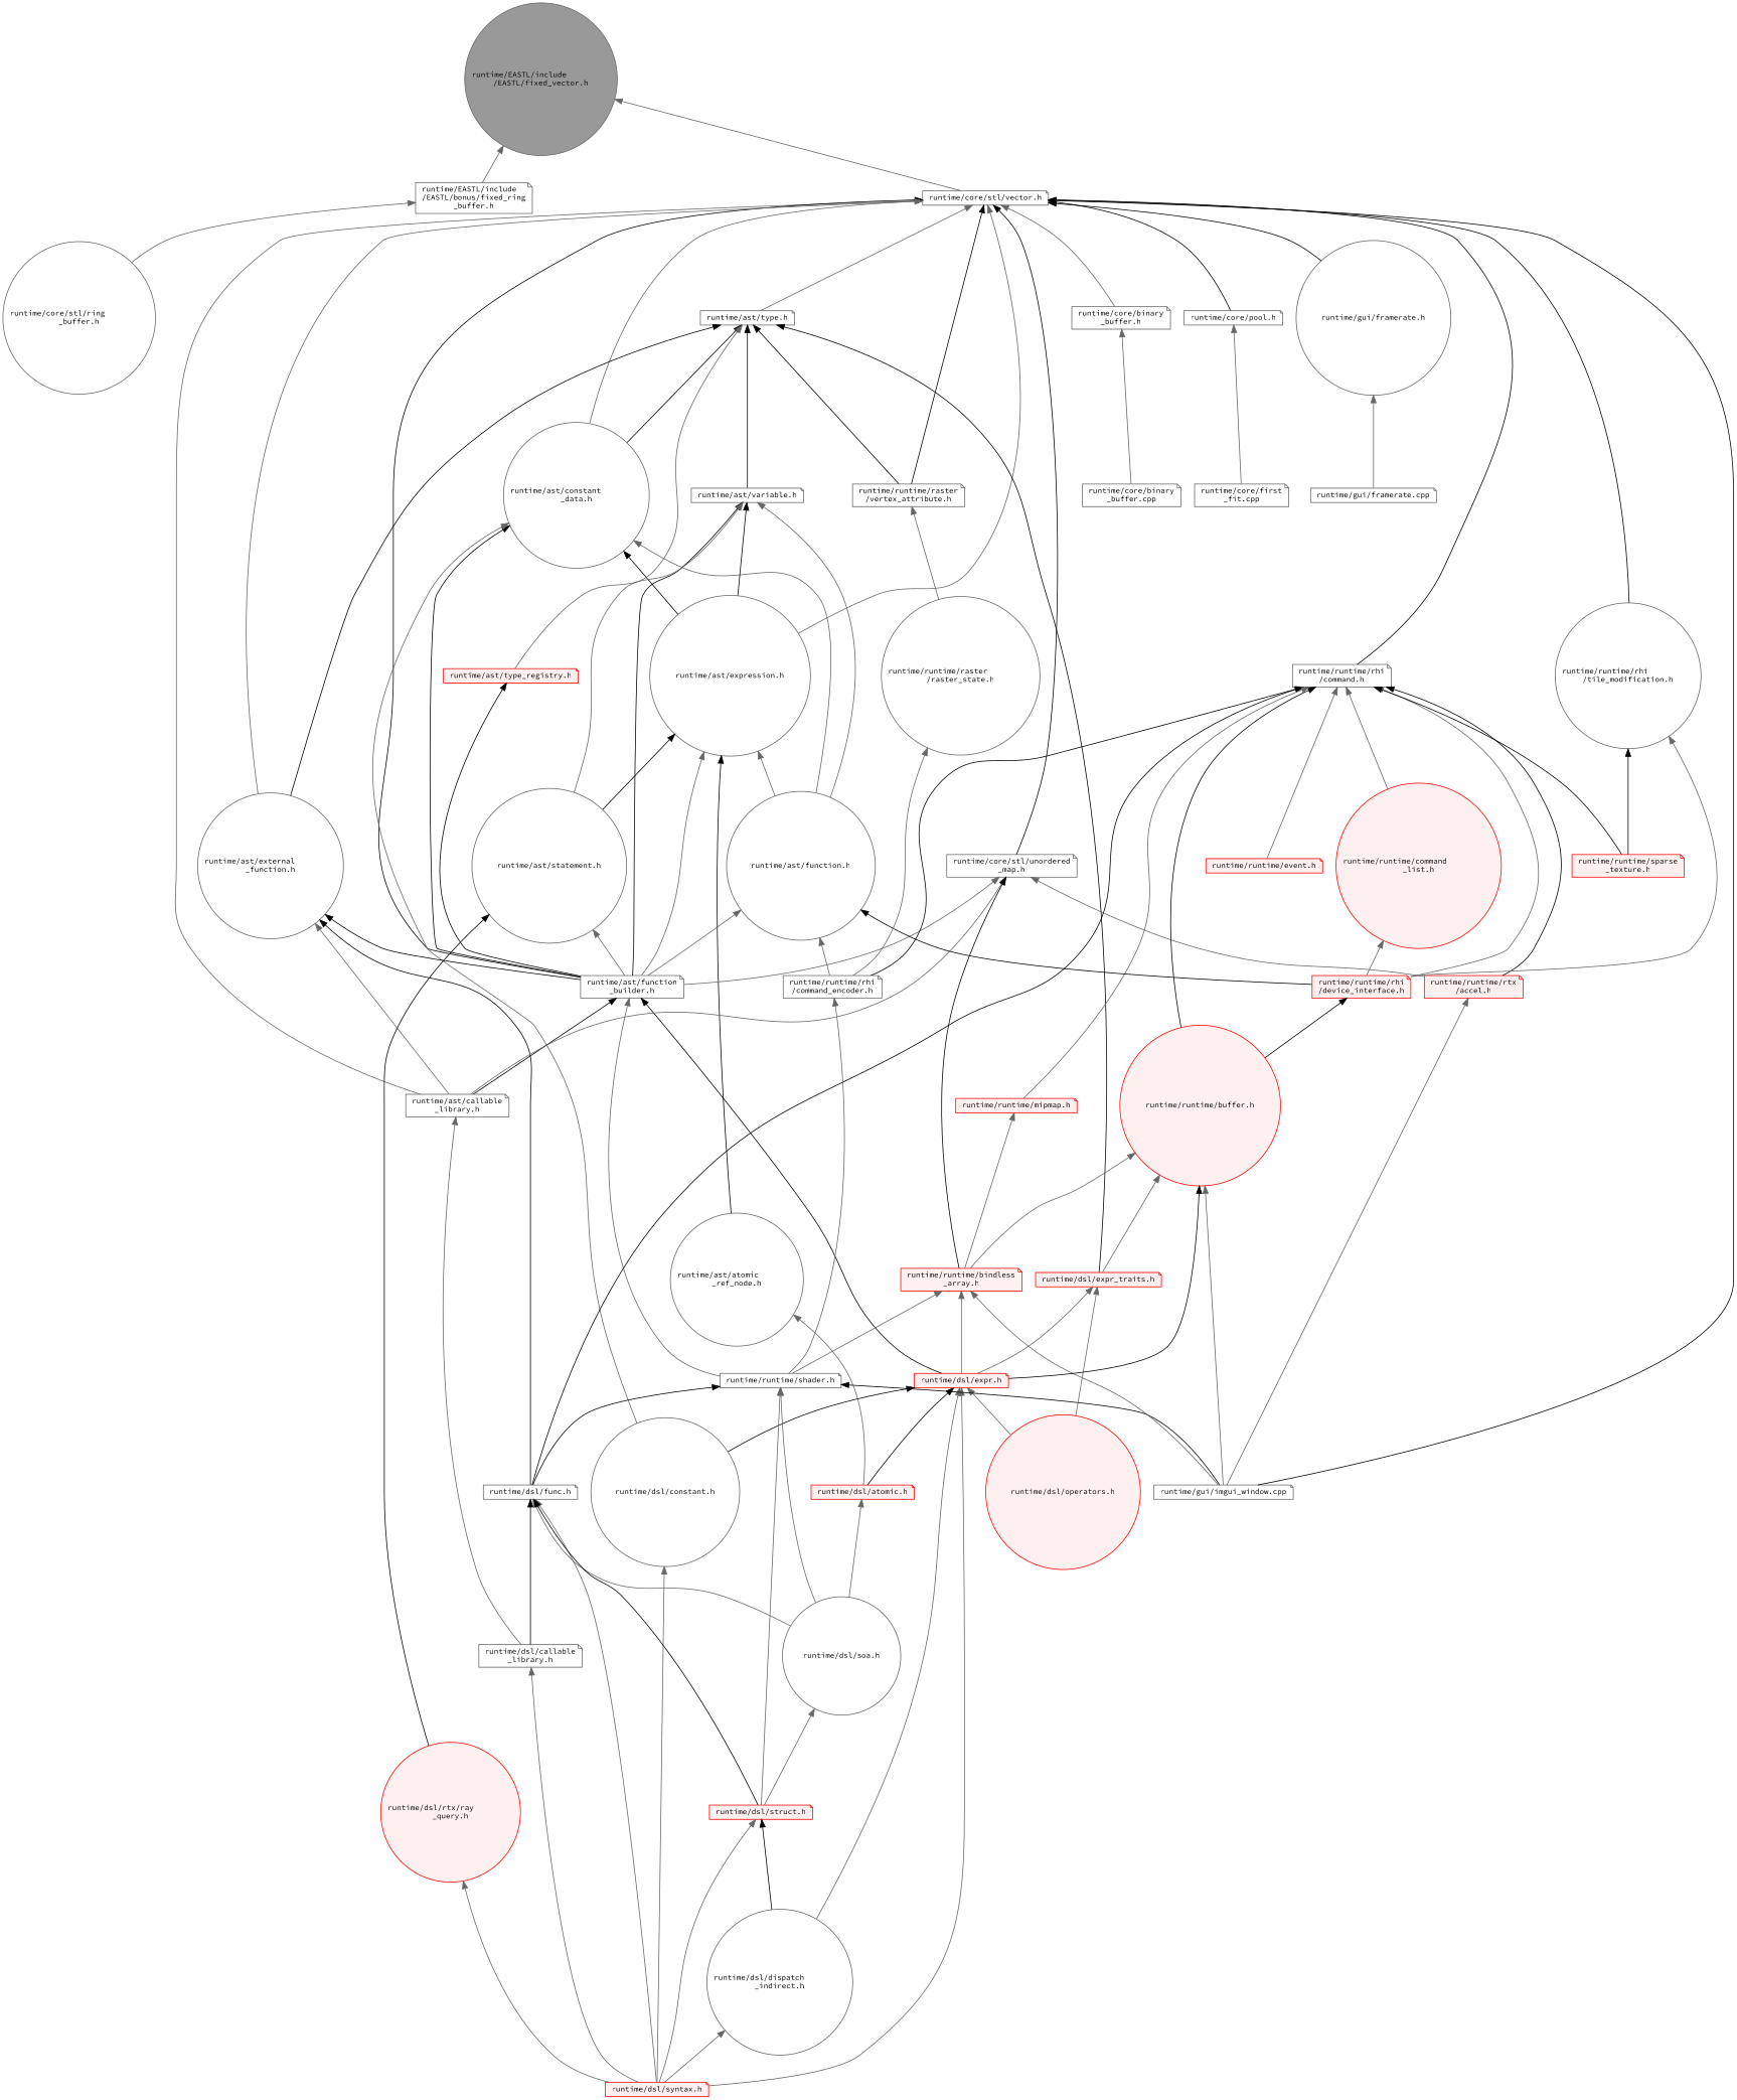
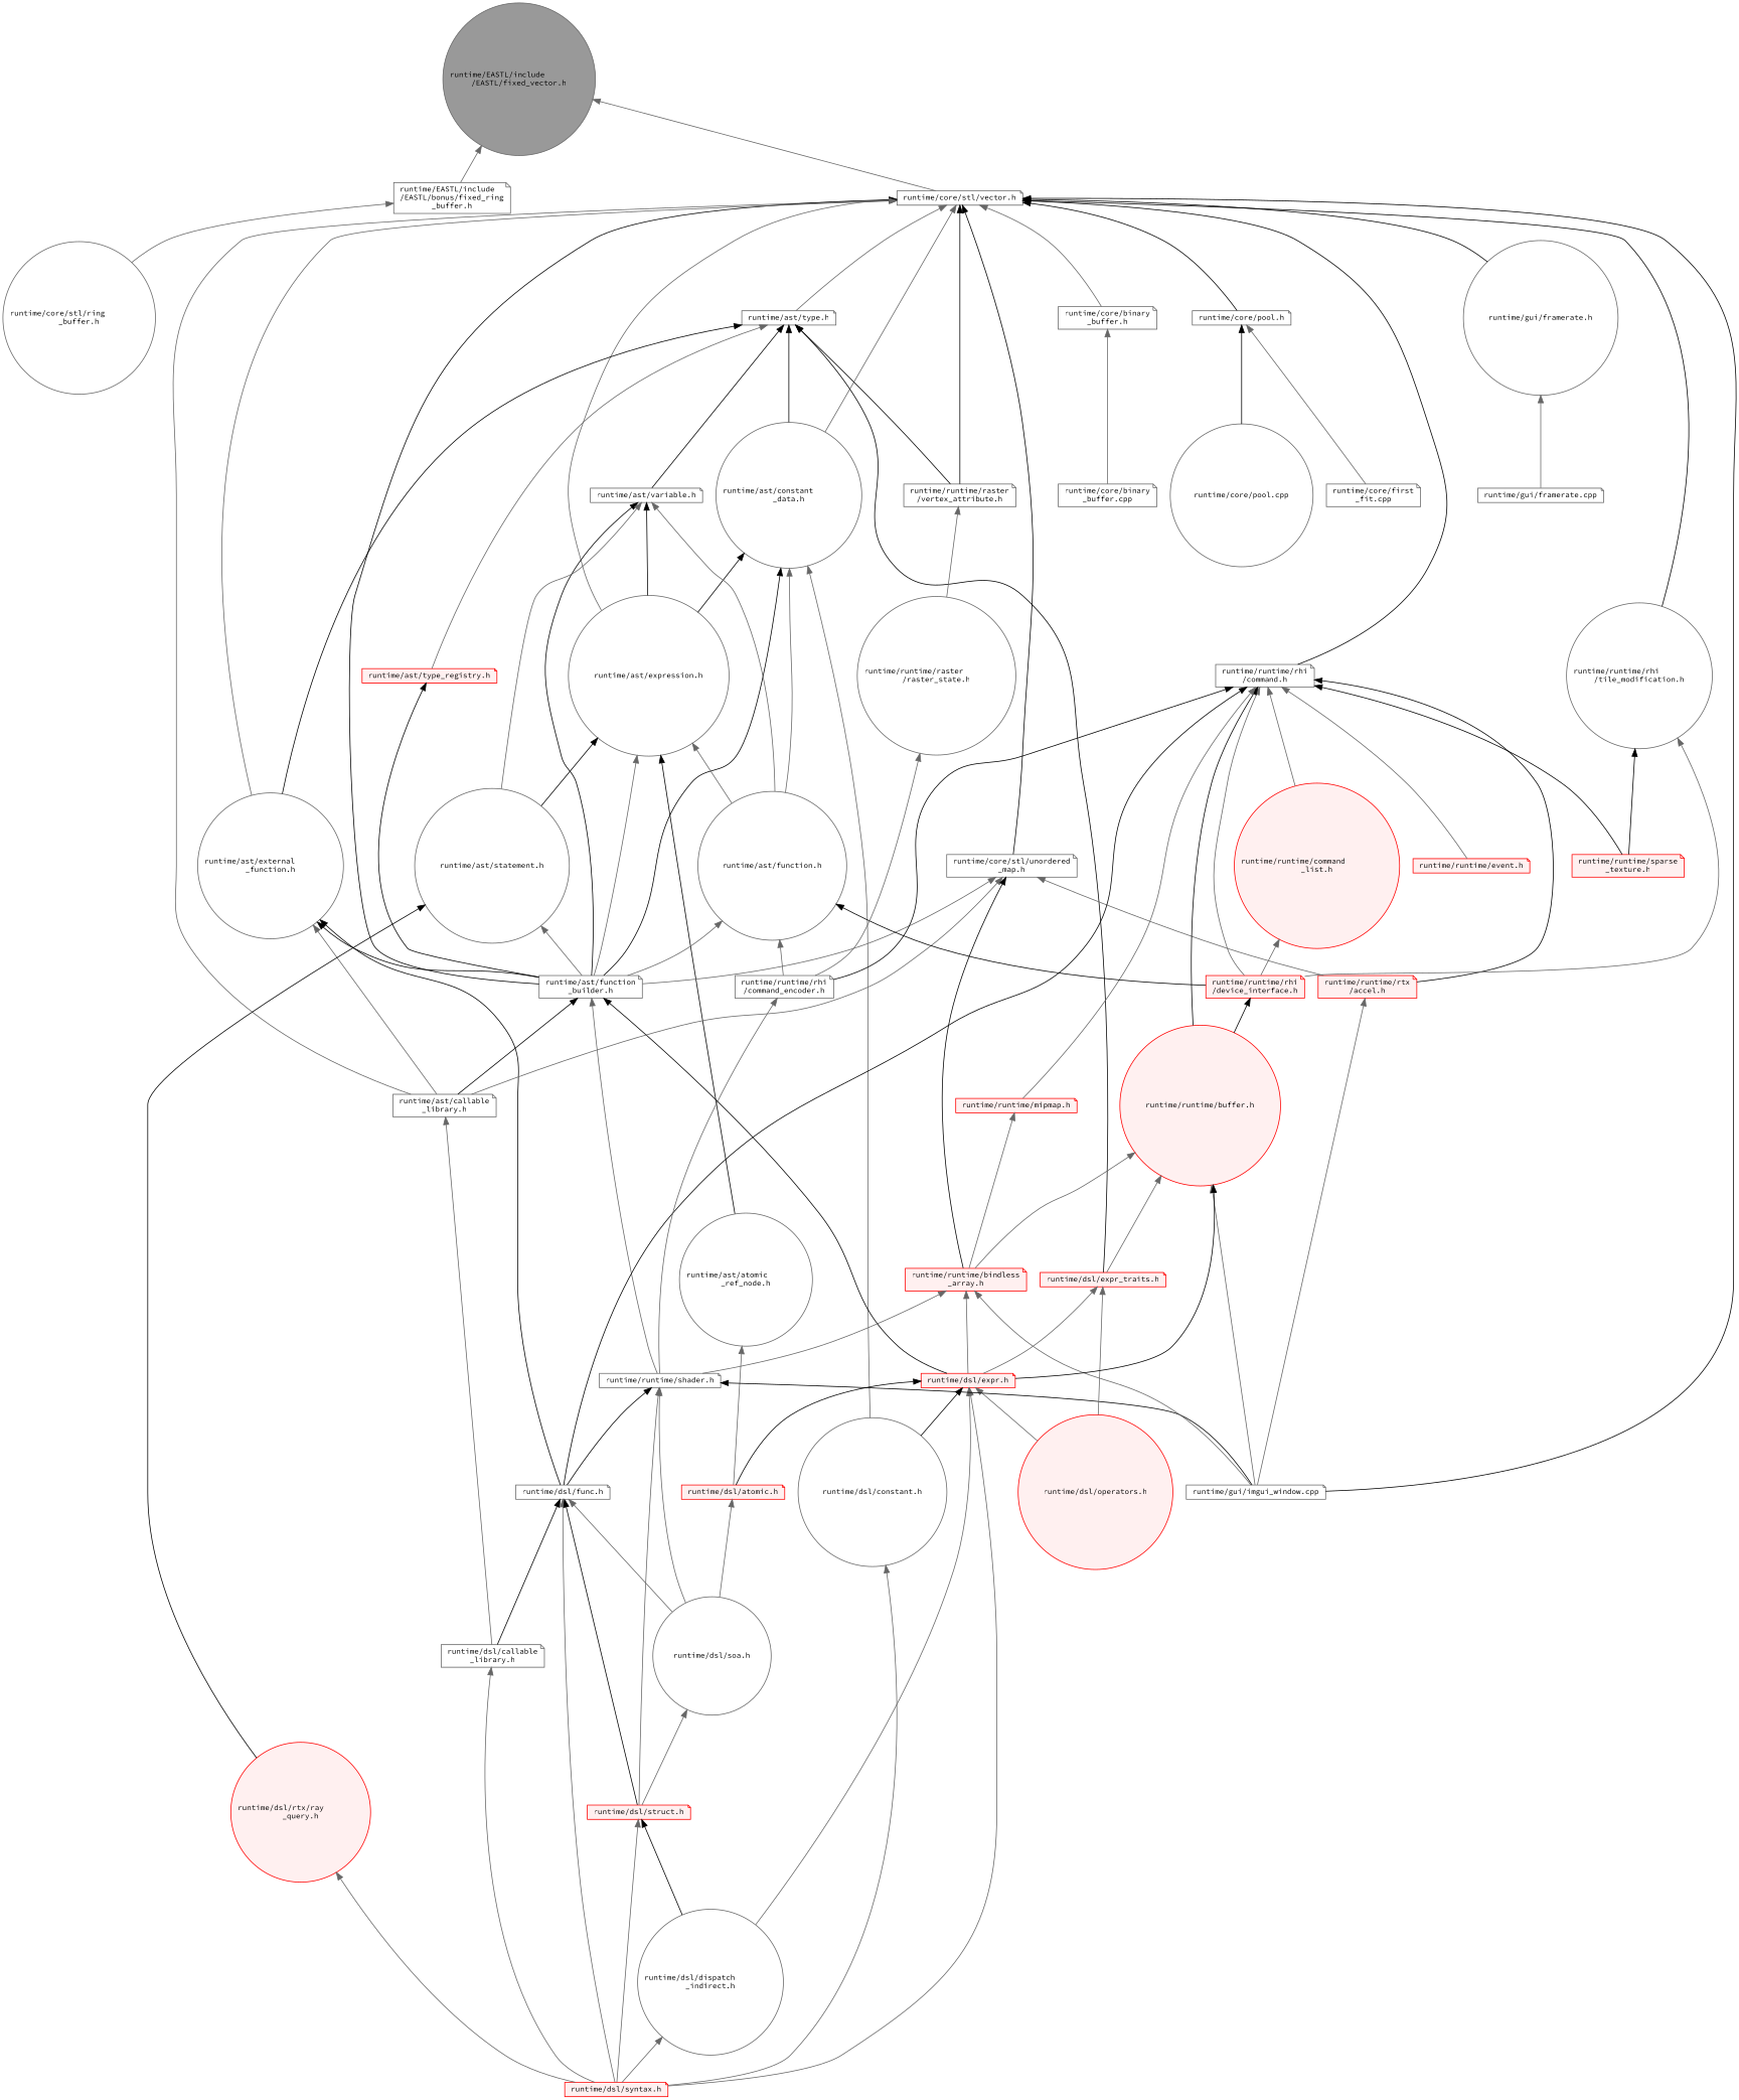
  digraph {
    fontname="Source Code Pro"
    node [color=grey40 fillcolor=white fontname="Source Code Pro" fontsize=10 shape=note style=filled]
    edge [color=gray40 dir=back fontname="Source Code Pro" fontsize=10 labelfontname=Helvetica labelfontsize=10 style=solid]
    n1 [color=gray40 fillcolor=grey60 fontcolor=black height=0.2 label="runtime/EASTL/include\l/EASTL/fixed_vector.h" shape=circle width=0.4]
    n2 [height=0.2 label="runtime/EASTL/include\l/EASTL/bonus/fixed_ring\l_buffer.h" width=0.4]
    n3 [height=0.2 label="runtime/core/stl/vector.h" width=0.4]
    n4 [height=0.2 label="runtime/core/stl/ring\l_buffer.h" shape=circle width=0.4]
    n5 [height=0.2 label="runtime/ast/callable\l_library.h" width=0.4]
    n6 [height=0.2 label="runtime/ast/constant\l_data.h" shape=circle width=0.4]
    n7 [height=0.2 label="runtime/ast/expression.h" shape=circle width=0.4]
    n8 [height=0.2 label="runtime/ast/function\l_builder.h" width=0.4]
    n9 [height=0.2 label="runtime/gui/imgui_window.cpp" width=0.4]
    n10 [height=0.2 label="runtime/ast/external\l_function.h" shape=circle width=0.4]
    n11 [height=0.2 label="runtime/ast/type.h" width=0.4]
    n12 [height=0.2 label="runtime/runtime/raster\l/vertex_attribute.h" width=0.4]
    n13 [height=0.2 label="runtime/core/binary\l_buffer.h" width=0.4]
    n14 [height=0.2 label="runtime/core/pool.h" width=0.4]
    n15 [height=0.2 label="runtime/core/stl/unordered\l_map.h" width=0.4]
    n16 [height=0.2 label="runtime/gui/framerate.h" shape=circle width=0.4]
    n17 [height=0.2 label="runtime/runtime/rhi\l/command.h" width=0.4]
    n18 [height=0.2 label="runtime/runtime/rhi\l/tile_modification.h" shape=circle width=0.4]
    n19 [height=0.2 label="runtime/dsl/callable\l_library.h" width=0.4]
    n20 [height=0.2 label="runtime/ast/function.h" shape=circle width=0.4]
    n21 [height=0.2 label="runtime/dsl/constant.h" shape=circle width=0.4]
    n22 [height=0.2 label="runtime/ast/atomic\l_ref_node.h" shape=circle width=0.4]
    n23 [height=0.2 label="runtime/ast/statement.h" shape=circle width=0.4]
    n24 [color=red fillcolor="#FFF0F0" height=0.2 label="runtime/dsl/expr.h" width=0.4]
    n25 [height=0.2 label="runtime/runtime/shader.h" width=0.4]
    n26 [height=0.2 label="runtime/dsl/func.h" width=0.4]
    n27 [color=red fillcolor="#FFF0F0" height=0.2 label="runtime/dsl/expr_traits.h" width=0.4]
    n28 [color=red fillcolor="#FFF0F0" height=0.2 label="runtime/ast/type_registry.h" width=0.4]
    n29 [height=0.2 label="runtime/ast/variable.h" width=0.4]
    n30 [height=0.2 label="runtime/runtime/raster\l/raster_state.h" shape=circle width=0.4]
    n31 [height=0.2 label="runtime/core/binary\l_buffer.cpp" width=0.4]
    n32 [height=0.2 label="runtime/core/first\l_fit.cpp" width=0.4]
+   n33 [height=0.2 label="runtime/core/pool.cpp" shape=circle width=0.4]
    n34 [color=red fillcolor="#FFF0F0" height=0.2 label="runtime/runtime/bindless\l_array.h" width=0.4]
    n35 [color=red fillcolor="#FFF0F0" height=0.2 label="runtime/runtime/rtx\l/accel.h" width=0.4]
    n36 [height=0.2 label="runtime/gui/framerate.cpp" width=0.4]
    n37 [height=0.2 label="runtime/runtime/rhi\l/command_encoder.h" width=0.4]
    n38 [color=red fillcolor="#FFF0F0" height=0.2 label="runtime/runtime/rhi\l/device_interface.h" width=0.4]
    n39 [color=red fillcolor="#FFF0F0" height=0.2 label="runtime/runtime/buffer.h" shape=circle width=0.4]
    n40 [color=red fillcolor="#FFF0F0" height=0.2 label="runtime/runtime/command\l_list.h" shape=circle width=0.4]
    n41 [color=red fillcolor="#FFF0F0" height=0.2 label="runtime/runtime/event.h" width=0.4]
    n42 [color=red fillcolor="#FFF0F0" height=0.2 label="runtime/runtime/mipmap.h" width=0.4]
    n43 [color=red fillcolor="#FFF0F0" height=0.2 label="runtime/runtime/sparse\l_texture.h" width=0.4]
    n44 [color=red fillcolor="#FFF0F0" height=0.2 label="runtime/dsl/syntax.h" width=0.4]
    n45 [color=red fillcolor="#FFF0F0" height=0.2 label="runtime/dsl/atomic.h" width=0.4]
    n46 [color=red fillcolor="#FFF0F0" height=0.2 label="runtime/dsl/rtx/ray\l_query.h" shape=circle width=0.4]
    n47 [height=0.2 label="runtime/dsl/soa.h" shape=circle width=0.4]
    n48 [color=red fillcolor="#FFF0F0" height=0.2 label="runtime/dsl/struct.h" width=0.4]
    n49 [height=0.2 label="runtime/dsl/dispatch\l_indirect.h" shape=circle width=0.4]
    n50 [color=red fillcolor="#FFF0F0" height=0.2 label="runtime/dsl/operators.h" shape=circle width=0.4]
    n1 -> n2
    n1 -> n3
    n2 -> n4
    n3 -> n5
    n3 -> n6
    n3 -> n7
    n3 -> n8 [color=black]
    n3 -> n9 [color=black]
    n3 -> n10
    n3 -> n11
    n3 -> n12 [color=black]
    n3 -> n13
    n3 -> n14 [color=black]
    n3 -> n15 [color=black]
    n3 -> n16 [color=black]
    n3 -> n17 [color=black]
    n3 -> n18 [color=black]
    n5 -> n19
    n6 -> n7 [color=black]
    n6 -> n8 [color=black]
    n6 -> n20
    n6 -> n21
    n7 -> n8
    n7 -> n20
    n7 -> n22 [color=black]
    n7 -> n23 [color=black]
    n8 -> n5 [color=black]
    n8 -> n24 [color=black]
    n8 -> n25
    n10 -> n5
    n10 -> n8 [color=black]
    n10 -> n26 [color=black]
    n11 -> n6 [color=black]
    n11 -> n10 [color=black]
    n11 -> n12 [color=black]
    n11 -> n27 [color=black]
    n11 -> n28
    n11 -> n29 [color=black]
    n12 -> n30
    n13 -> n31
    n14 -> n32
+   n14 -> n33 [color=black]
    n15 -> n5
    n15 -> n8
    n15 -> n34 [color=black]
    n15 -> n35
    n16 -> n36
    n17 -> n26 [color=black]
    n17 -> n35 [color=black]
    n17 -> n37 [color=black]
    n17 -> n38
    n17 -> n39 [color=black]
    n17 -> n40
    n17 -> n41
    n17 -> n42
    n17 -> n43 [color=black]
    n18 -> n38
    n18 -> n43 [color=black]
    n19 -> n44
    n20 -> n8
    n20 -> n37
    n20 -> n38 [color=black]
    n21 -> n44
    n22 -> n45
    n23 -> n8
    n23 -> n46 [color=black]
    n24 -> n21 [color=black]
    n24 -> n44
    n24 -> n45 [color=black]
    n24 -> n49
    n24 -> n50
    n25 -> n9 [color=black]
    n25 -> n26 [color=black]
    n25 -> n47
    n25 -> n48
    n26 -> n19 [color=black]
    n26 -> n44
    n26 -> n47
    n26 -> n48 [color=black]
    n27 -> n24
    n27 -> n50
    n28 -> n8 [color=black]
    n29 -> n7 [color=black]
    n29 -> n8 [color=black]
    n29 -> n20
    n29 -> n23
    n30 -> n37
    n34 -> n9
    n34 -> n24
    n34 -> n25
    n35 -> n9
    n37 -> n25
    n38 -> n39 [color=black]
    n39 -> n9
    n39 -> n24 [color=black]
    n39 -> n27
    n39 -> n34
    n40 -> n38
    n42 -> n34
    n45 -> n47
    n46 -> n44
    n47 -> n48
    n48 -> n44
    n48 -> n49 [color=black]
    n49 -> n44
  }
